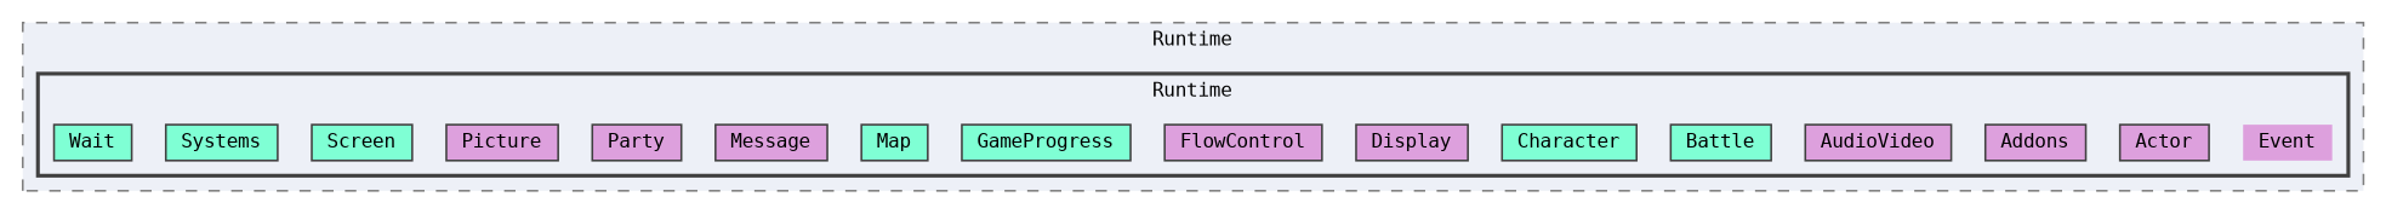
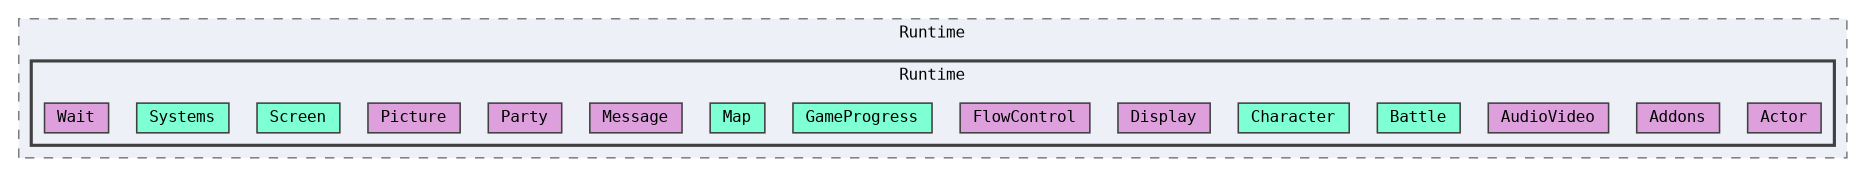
  digraph {
    compound=true
    fontname="DejaVu Sans Mono"
    node [fontname="DejaVu Sans Mono" fontsize=10 shape=box style=filled fillcolor=plum color=grey25]
-   n1 [height=0.2 label=Event shape=plaintext width=0.4 color=""]
    n2 [height=0.2 label=Actor width=0.4]
    n3 [height=0.2 label=Addons width=0.4]
    n4 [height=0.2 label=AudioVideo width=0.4]
    n5 [fillcolor=aquamarine height=0.2 label=Battle width=0.4]
    n6 [fillcolor=aquamarine height=0.2 label=Character width=0.4]
    n7 [height=0.2 label=Display width=0.4]
    n8 [height=0.2 label=FlowControl width=0.4]
    n9 [fillcolor=aquamarine height=0.2 label=GameProgress width=0.4]
    n10 [fillcolor=aquamarine height=0.2 label=Map width=0.4]
    n11 [height=0.2 label=Message width=0.4]
    n12 [height=0.2 label=Party width=0.4]
    n13 [height=0.2 label=Picture width=0.4]
    n14 [fillcolor=aquamarine height=0.2 label=Screen width=0.4]
    n15 [fillcolor=aquamarine height=0.2 label=Systems width=0.4]
-   n16 [fillcolor=aquamarine height=0.2 label=Wait width=0.4]
+   n16 [height=0.2 label=Wait width=0.4]
    subgraph cluster_1 {
      bgcolor="#edf0f7"
      fontsize=10
      label=Runtime
      pencolor=grey50
      style="filled,dashed"
      subgraph cluster_2 {
        bgcolor="#edf0f7"
        fontsize=10
        pencolor=grey25
        style="filled,bold"
-       n1
        n2
        n3
        n4
        n5
        n6
        n7
        n8
        n9
        n10
        n11
        n12
        n13
        n14
        n15
        n16
      }
    }
  }
